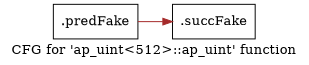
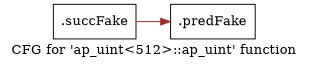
  digraph {
    label="CFG for 'ap_uint\<512\>::ap_uint' function"
    rankdir=LR
    node [shape=record]
    n1 [label="{.predFake}"]
    n2 [filename="/mnt/xilinx/Vitis_HLS/2021.2/include/ap_int.h" label="{.succFake}" linenumber=216]
-   n1 -> n2 [execusionnum=0 filename="/mnt/xilinx/Vitis_HLS/2021.2/include/ap_int.h" color=brown]
+   n2 -> n1 [execusionnum=0 filename="/mnt/xilinx/Vitis_HLS/2021.2/include/ap_int.h" color=brown]
  }
